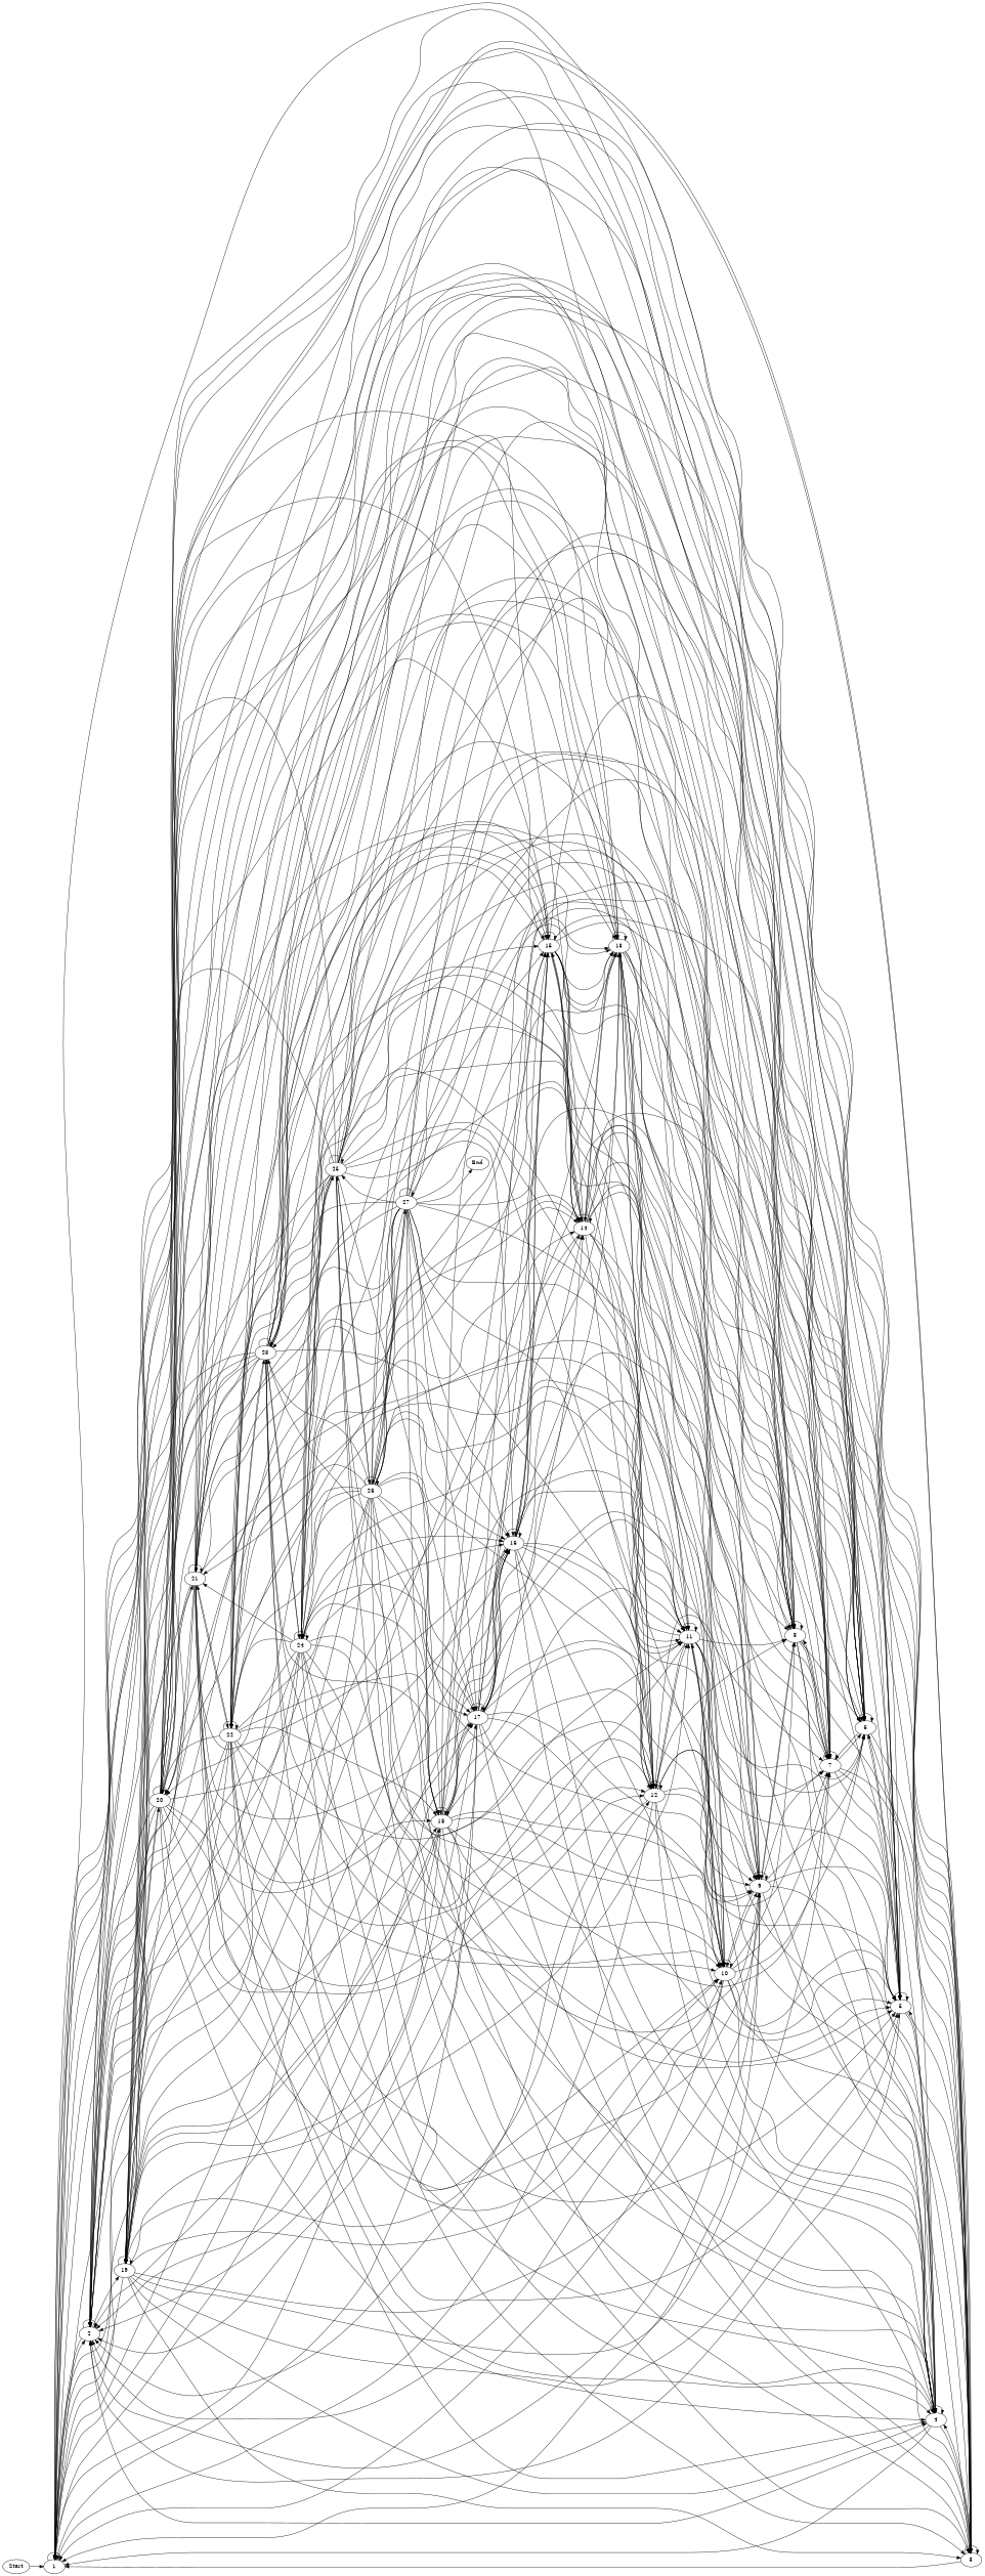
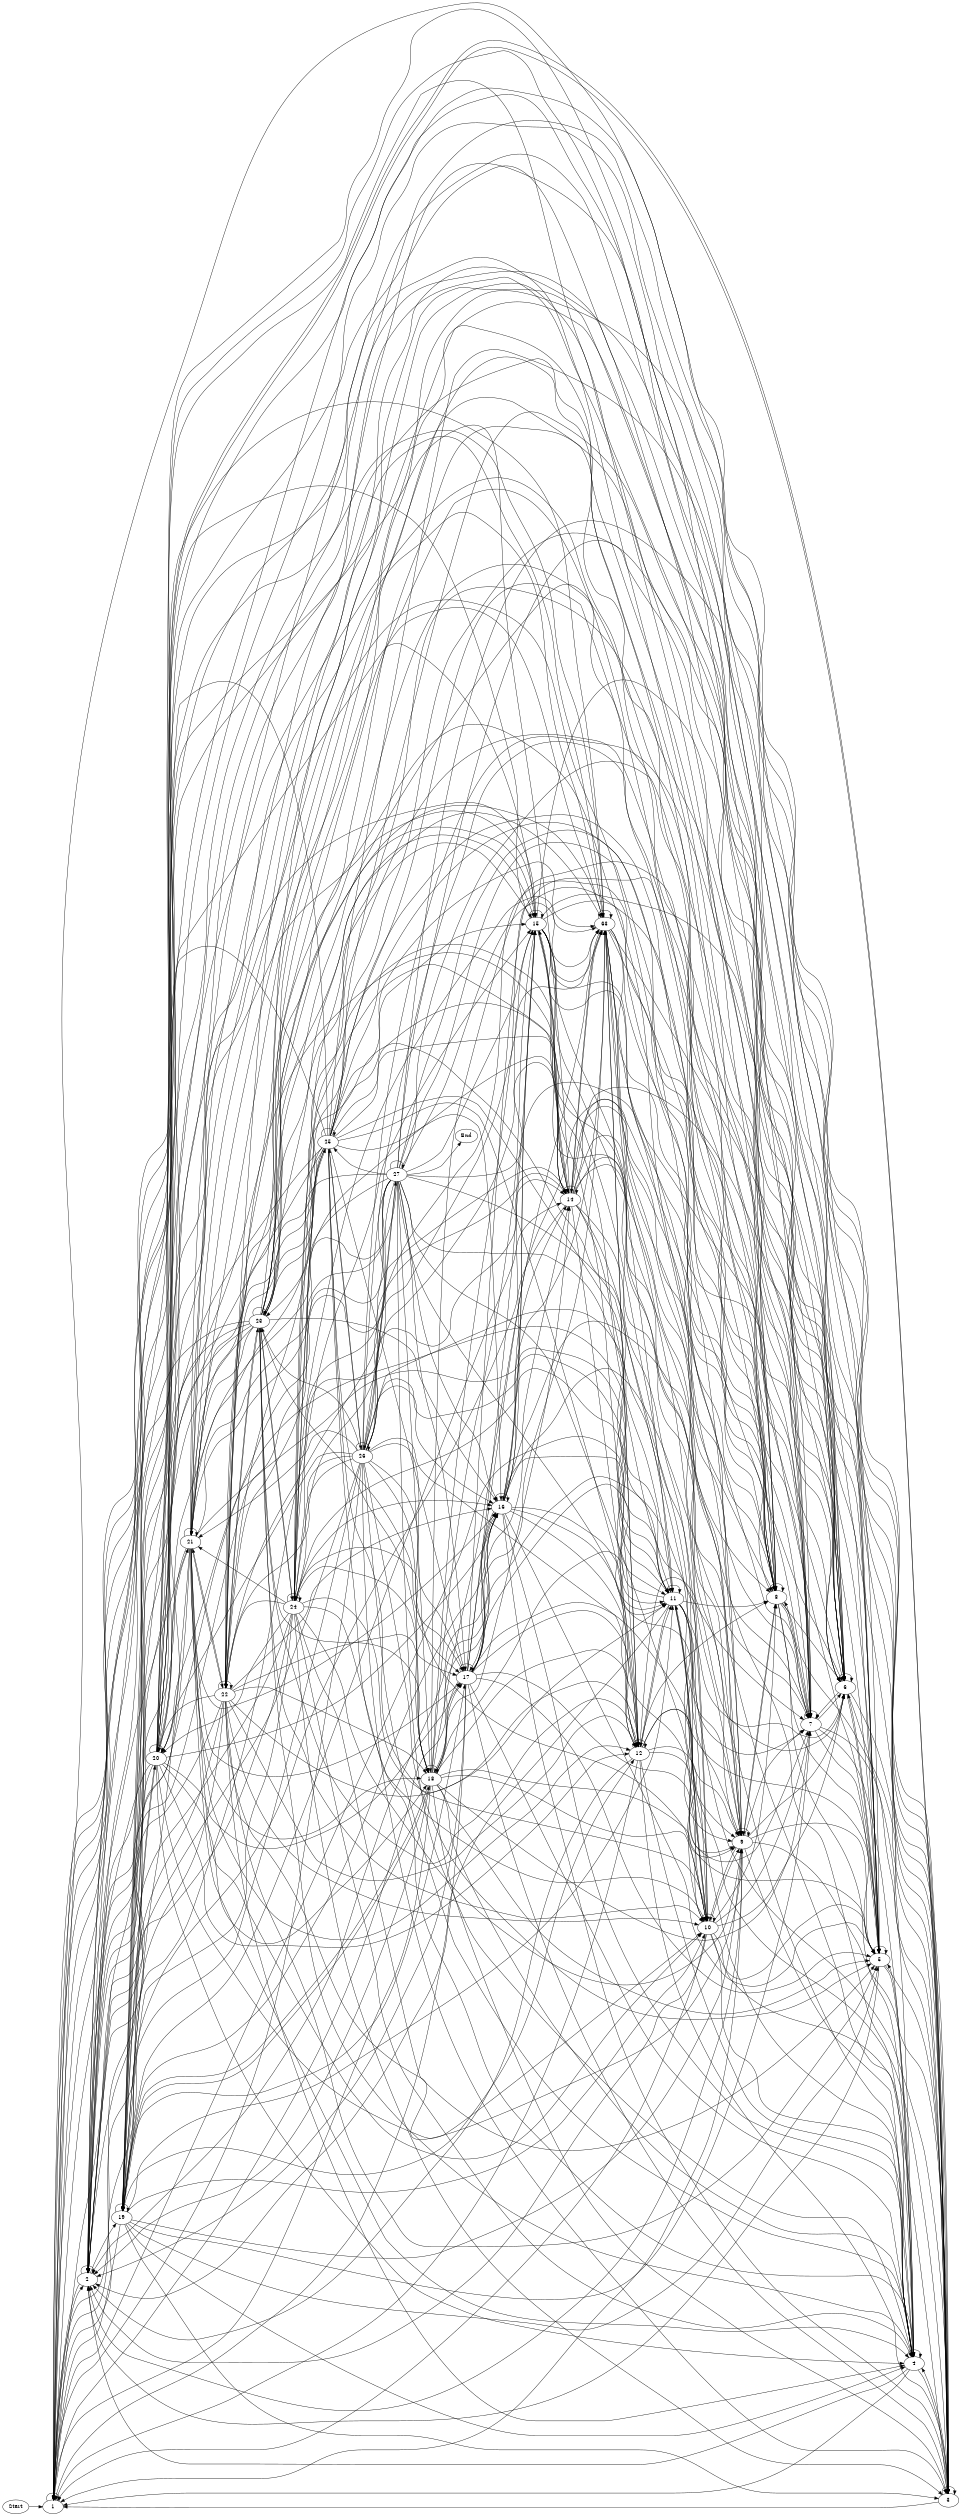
  digraph {
    rankdir=LR
    node [mem=128 rt=100]
    edge [weight=0.0321]
    Start [mem="" rt=""]
    1
    2
    3
    19
    End [mem="" rt=""]
    4
    5
    6
    7
    8
    9
    10
    11
    12
-   13
+   13 [label=63]
    14
    15
    16
    17
    18
    20
    21
    22
    23
    24
    25
    26
    27
    Start -> 1 [weight=1]
    1 -> 1 [weight=0.45]
    1 -> 2 [weight=0.55]
    2 -> 1 [weight=0.3]
    2 -> 2 [weight=0.3]
    2 -> 3 [weight=0.4]
    2 -> 19 [weight=0.045]
    3 -> 1 [weight=0.225]
    3 -> 2 [weight=0.225]
    3 -> 3 [weight=0.225]
    3 -> 4 [weight=0.325]
    19 -> 1 [weight=0.045]
    19 -> 3 [weight=0.045]
    19 -> 19 [weight=0.045]
    19 -> 4 [weight=0.045]
    19 -> 5 [weight=0.045]
    19 -> 6 [weight=0.045]
    19 -> 7 [weight=0.045]
    19 -> 8 [weight=0.045]
    19 -> 9 [weight=0.045]
    19 -> 10 [weight=0.045]
    19 -> 11 [weight=0.045]
    19 -> 12 [weight=0.045]
    19 -> 13 [weight=0.045]
    19 -> 14 [weight=0.045]
    19 -> 15 [weight=0.045]
    19 -> 16 [weight=0.045]
    19 -> 17 [weight=0.045]
    19 -> 18 [weight=0.045]
    19 -> 20 [weight=0.145]
    4 -> 1 [weight=0.18]
    4 -> 2 [weight=0.18]
    4 -> 3 [weight=0.18]
    4 -> 4 [weight=0.18]
    4 -> 5 [weight=0.28]
    5 -> 1 [weight=0.15]
    5 -> 2 [weight=0.15]
    5 -> 3 [weight=0.15]
    5 -> 4 [weight=0.15]
    5 -> 5 [weight=0.15]
    5 -> 6 [weight=0.25]
    6 -> 1 [weight=0.1286]
    6 -> 2 [weight=0.1286]
    6 -> 3 [weight=0.1286]
    6 -> 4 [weight=0.1286]
    6 -> 5 [weight=0.1286]
    6 -> 6 [weight=0.1286]
    6 -> 7 [weight=0.2284]
    7 -> 1 [weight=0.1125]
    7 -> 2 [weight=0.1125]
    7 -> 3 [weight=0.1125]
    7 -> 4 [weight=0.1125]
    7 -> 5 [weight=0.1125]
    7 -> 6 [weight=0.1125]
    7 -> 7 [weight=0.1125]
    7 -> 8 [weight=0.2125]
    8 -> 1 [weight=0.1]
    8 -> 2 [weight=0.1]
    8 -> 3 [weight=0.1]
    8 -> 4 [weight=0.1]
    8 -> 5 [weight=0.1]
    8 -> 6 [weight=0.1]
    8 -> 7 [weight=0.1]
    8 -> 8 [weight=0.1]
    8 -> 9 [weight=0.2]
    9 -> 1 [weight=0.09]
    9 -> 2 [weight=0.09]
    9 -> 3 [weight=0.09]
    9 -> 4 [weight=0.09]
    9 -> 5 [weight=0.09]
    9 -> 6 [weight=0.09]
    9 -> 7 [weight=0.09]
    9 -> 8 [weight=0.09]
    9 -> 9 [weight=0.09]
    9 -> 10 [weight=0.19]
    10 -> 1 [weight=0.0818]
    10 -> 2 [weight=0.0818]
    10 -> 3 [weight=0.0818]
    10 -> 4 [weight=0.0818]
    10 -> 5 [weight=0.0818]
    10 -> 6 [weight=0.0818]
    10 -> 7 [weight=0.0818]
    10 -> 8 [weight=0.0818]
    10 -> 9 [weight=0.0818]
    10 -> 10 [weight=0.0818]
    10 -> 11 [weight=0.182]
    11 -> 1 [weight=0.075]
    11 -> 2 [weight=0.075]
    11 -> 3 [weight=0.075]
    11 -> 4 [weight=0.075]
    11 -> 5 [weight=0.075]
    11 -> 6 [weight=0.075]
    11 -> 7 [weight=0.075]
    11 -> 8 [weight=0.075]
    11 -> 9 [weight=0.075]
    11 -> 10 [weight=0.075]
    11 -> 11 [weight=0.075]
    11 -> 12 [weight=0.175]
    12 -> 1 [weight=0.0692]
    12 -> 2 [weight=0.0692]
    12 -> 3 [weight=0.0692]
    12 -> 4 [weight=0.0692]
    12 -> 5 [weight=0.0692]
    12 -> 6 [weight=0.0692]
    12 -> 7 [weight=0.0692]
    12 -> 8 [weight=0.0692]
    12 -> 9 [weight=0.0692]
    12 -> 10 [weight=0.0692]
    12 -> 11 [weight=0.0692]
    12 -> 12 [weight=0.0692]
    12 -> 13 [weight=0.1696]
    13 -> 1 [weight=0.0643]
    13 -> 2 [weight=0.0643]
    13 -> 3 [weight=0.0643]
    13 -> 4 [weight=0.0643]
    13 -> 5 [weight=0.0643]
    13 -> 6 [weight=0.0643]
    13 -> 7 [weight=0.0643]
    13 -> 8 [weight=0.0643]
    13 -> 9 [weight=0.0643]
    13 -> 10 [weight=0.0643]
    13 -> 11 [weight=0.0643]
    13 -> 12 [weight=0.0643]
    13 -> 13 [weight=0.0643]
    13 -> 14 [weight=0.1641]
    14 -> 1 [weight=0.06]
    14 -> 2 [weight=0.06]
    14 -> 3 [weight=0.06]
    14 -> 4 [weight=0.06]
    14 -> 5 [weight=0.06]
    14 -> 6 [weight=0.06]
    14 -> 7 [weight=0.06]
    14 -> 8 [weight=0.06]
    14 -> 9 [weight=0.06]
    14 -> 10 [weight=0.06]
    14 -> 11 [weight=0.06]
    14 -> 12 [weight=0.06]
    14 -> 13 [weight=0.06]
    14 -> 14 [weight=0.06]
    14 -> 15 [weight=0.16]
    15 -> 1 [weight=0.0562]
    15 -> 2 [weight=0.0562]
    15 -> 3 [weight=0.0562]
    15 -> 4 [weight=0.0562]
    15 -> 5 [weight=0.0562]
    15 -> 6 [weight=0.0562]
    15 -> 7 [weight=0.0562]
    15 -> 8 [weight=0.0562]
    15 -> 9 [weight=0.0562]
    15 -> 10 [weight=0.0562]
    15 -> 11 [weight=0.0562]
    15 -> 12 [weight=0.0562]
    15 -> 13 [weight=0.0562]
    15 -> 14 [weight=0.0562]
    15 -> 15 [weight=0.0562]
    15 -> 16 [weight=0.157]
    16 -> 1 [weight=0.0529]
    16 -> 2 [weight=0.0529]
    16 -> 3 [weight=0.0529]
    16 -> 4 [weight=0.0529]
    16 -> 5 [weight=0.0529]
    16 -> 6 [weight=0.0529]
    16 -> 7 [weight=0.0529]
    16 -> 8 [weight=0.0529]
    16 -> 9 [weight=0.0529]
    16 -> 10 [weight=0.0529]
    16 -> 11 [weight=0.0529]
    16 -> 12 [weight=0.0529]
    16 -> 13 [weight=0.0529]
    16 -> 14 [weight=0.0529]
    16 -> 15 [weight=0.0529]
    16 -> 16 [weight=0.0529]
    16 -> 17 [weight=0.1536]
    17 -> 1 [weight=0.05]
    17 -> 2 [weight=0.05]
    17 -> 3 [weight=0.05]
    17 -> 4 [weight=0.05]
    17 -> 5 [weight=0.05]
    17 -> 6 [weight=0.05]
    17 -> 7 [weight=0.05]
    17 -> 8 [weight=0.05]
    17 -> 9 [weight=0.05]
    17 -> 10 [weight=0.05]
    17 -> 11 [weight=0.05]
    17 -> 12 [weight=0.05]
    17 -> 13 [weight=0.05]
    17 -> 14 [weight=0.05]
    17 -> 15 [weight=0.05]
    17 -> 16 [weight=0.05]
    17 -> 17 [weight=0.05]
    17 -> 18 [weight=0.15]
    18 -> 1 [weight=0.0474]
    18 -> 2 [weight=0.0474]
    18 -> 3 [weight=0.0474]
    18 -> 19 [weight=0.1468]
    18 -> 4 [weight=0.0474]
    18 -> 5 [weight=0.0474]
    18 -> 6 [weight=0.0474]
    18 -> 7 [weight=0.0474]
    18 -> 8 [weight=0.0474]
    18 -> 9 [weight=0.0474]
    18 -> 10 [weight=0.0474]
    18 -> 11 [weight=0.0474]
    18 -> 12 [weight=0.0474]
    18 -> 13 [weight=0.0474]
    18 -> 14 [weight=0.0474]
    18 -> 15 [weight=0.0474]
    18 -> 16 [weight=0.0474]
    18 -> 17 [weight=0.0474]
    18 -> 18 [weight=0.0474]
    20 -> 1 [weight=0.0429]
    20 -> 2 [weight=0.0429]
    20 -> 3 [weight=0.0429]
    20 -> 19 [weight=0.0429]
    20 -> 4 [weight=0.0429]
    20 -> 5 [weight=0.0429]
    20 -> 6 [weight=0.0429]
    20 -> 7 [weight=0.0429]
    20 -> 8 [weight=0.0429]
    20 -> 9 [weight=0.0429]
    20 -> 10 [weight=0.0429]
    20 -> 11 [weight=0.0429]
    20 -> 12 [weight=0.0429]
    20 -> 13 [weight=0.0429]
    20 -> 14 [weight=0.0429]
    20 -> 15 [weight=0.0429]
    20 -> 16 [weight=0.0429]
    20 -> 17 [weight=0.0429]
    20 -> 18 [weight=0.0429]
    20 -> 20 [weight=0.0429]
    20 -> 21 [weight=0.142]
    21 -> 1 [weight=0.0409]
    21 -> 2 [weight=0.0409]
    21 -> 3 [weight=0.0409]
    21 -> 19 [weight=0.0409]
    21 -> 4 [weight=0.0409]
    21 -> 5 [weight=0.0409]
    21 -> 6 [weight=0.0409]
    21 -> 7 [weight=0.0409]
    21 -> 8 [weight=0.0409]
    21 -> 9 [weight=0.0409]
    21 -> 10 [weight=0.0409]
    21 -> 11 [weight=0.0409]
    21 -> 12 [weight=0.0409]
    21 -> 13 [weight=0.0409]
    21 -> 14 [weight=0.0409]
    21 -> 15 [weight=0.0409]
    21 -> 16 [weight=0.0409]
    21 -> 17 [weight=0.0409]
    21 -> 18 [weight=0.0409]
    21 -> 20 [weight=0.0409]
    21 -> 21 [weight=0.0409]
    21 -> 22 [weight=0.1411]
    22 -> 1 [weight=0.0391]
    22 -> 2 [weight=0.0391]
    22 -> 3 [weight=0.0391]
    22 -> 19 [weight=0.0391]
    22 -> 4 [weight=0.0391]
    22 -> 5 [weight=0.0391]
    22 -> 6 [weight=0.0391]
    22 -> 7 [weight=0.0391]
    22 -> 8 [weight=0.0391]
    22 -> 9 [weight=0.0391]
    22 -> 10 [weight=0.0391]
    22 -> 11 [weight=0.0391]
    22 -> 12 [weight=0.0391]
    22 -> 13 [weight=0.0391]
    22 -> 14 [weight=0.0391]
    22 -> 15 [weight=0.0391]
    22 -> 16 [weight=0.0391]
    22 -> 17 [weight=0.0391]
    22 -> 18 [weight=0.0391]
    22 -> 20 [weight=0.0391]
    22 -> 21 [weight=0.0391]
    22 -> 22 [weight=0.0391]
    22 -> 23 [weight=0.1398]
    23 -> 1 [weight=0.0375]
    23 -> 2 [weight=0.0375]
    23 -> 3 [weight=0.0375]
    23 -> 19 [weight=0.0375]
    23 -> 4 [weight=0.0375]
    23 -> 5 [weight=0.0375]
    23 -> 6 [weight=0.0375]
    23 -> 7 [weight=0.0375]
    23 -> 8 [weight=0.0375]
    23 -> 9 [weight=0.0375]
    23 -> 10 [weight=0.0375]
    23 -> 11 [weight=0.0375]
    23 -> 12 [weight=0.0375]
    23 -> 13 [weight=0.0375]
    23 -> 14 [weight=0.0375]
    23 -> 15 [weight=0.0375]
    23 -> 16 [weight=0.0375]
    23 -> 17 [weight=0.0375]
    23 -> 18 [weight=0.0375]
    23 -> 20 [weight=0.0375]
    23 -> 21 [weight=0.0375]
    23 -> 22 [weight=0.0375]
    23 -> 23 [weight=0.0375]
    23 -> 24 [weight=0.1375]
    24 -> 1 [weight=0.036]
    24 -> 2 [weight=0.036]
    24 -> 3 [weight=0.036]
    24 -> 19 [weight=0.036]
    24 -> 4 [weight=0.036]
    24 -> 5 [weight=0.036]
    24 -> 6 [weight=0.036]
    24 -> 7 [weight=0.036]
    24 -> 8 [weight=0.036]
    24 -> 9 [weight=0.036]
    24 -> 10 [weight=0.036]
    24 -> 11 [weight=0.036]
    24 -> 12 [weight=0.036]
    24 -> 13 [weight=0.036]
    24 -> 14 [weight=0.036]
    24 -> 15 [weight=0.036]
    24 -> 16 [weight=0.036]
    24 -> 17 [weight=0.036]
    24 -> 18 [weight=0.036]
    24 -> 20 [weight=0.036]
    24 -> 21 [weight=0.036]
    24 -> 22 [weight=0.036]
    24 -> 23 [weight=0.036]
    24 -> 24 [weight=0.036]
    24 -> 25 [weight=0.136]
    25 -> 1 [weight=0.0346]
    25 -> 2 [weight=0.0346]
    25 -> 3 [weight=0.0346]
    25 -> 19 [weight=0.0346]
    25 -> 4 [weight=0.0346]
    25 -> 5 [weight=0.0346]
    25 -> 6 [weight=0.0346]
    25 -> 7 [weight=0.0346]
    25 -> 8 [weight=0.0346]
    25 -> 9 [weight=0.0346]
    25 -> 10 [weight=0.0346]
    25 -> 11 [weight=0.0346]
    25 -> 12 [weight=0.0346]
    25 -> 13 [weight=0.0346]
    25 -> 14 [weight=0.0346]
    25 -> 15 [weight=0.0346]
    25 -> 16 [weight=0.0346]
    25 -> 17 [weight=0.0346]
    25 -> 18 [weight=0.0346]
    25 -> 20 [weight=0.0346]
    25 -> 21 [weight=0.0346]
    25 -> 22 [weight=0.0346]
    25 -> 23 [weight=0.0346]
    25 -> 24 [weight=0.0346]
    25 -> 25 [weight=0.0346]
    25 -> 26 [weight=0.135]
    26 -> 1 [weight=0.0333]
    26 -> 2 [weight=0.0333]
    26 -> 3 [weight=0.0333]
    26 -> 19 [weight=0.0333]
    26 -> 4 [weight=0.0333]
    26 -> 5 [weight=0.0333]
    26 -> 6 [weight=0.0333]
    26 -> 7 [weight=0.0333]
    26 -> 8 [weight=0.0333]
    26 -> 9 [weight=0.0333]
    26 -> 10 [weight=0.0333]
    26 -> 11 [weight=0.0333]
    26 -> 12 [weight=0.0333]
    26 -> 13 [weight=0.0333]
    26 -> 14 [weight=0.0333]
    26 -> 15 [weight=0.0333]
    26 -> 16 [weight=0.0333]
    26 -> 17 [weight=0.0333]
    26 -> 18 [weight=0.0333]
    26 -> 20 [weight=0.0333]
    26 -> 21 [weight=0.0333]
    26 -> 22 [weight=0.0333]
    26 -> 23 [weight=0.0333]
    26 -> 24 [weight=0.0333]
    26 -> 25 [weight=0.0333]
    26 -> 26 [weight=0.0333]
    26 -> 27 [weight=0.1342]
    27 -> 1
    27 -> 2
    27 -> 3
    27 -> 19
    27 -> End [weight=0.1333]
    27 -> 4
    27 -> 5
    27 -> 6
    27 -> 7
    27 -> 8
    27 -> 9
    27 -> 10
    27 -> 11
    27 -> 12
    27 -> 13
    27 -> 14
    27 -> 15
    27 -> 16
    27 -> 17
    27 -> 18
    27 -> 20
    27 -> 21
    27 -> 22
    27 -> 23
    27 -> 24
    27 -> 25
    27 -> 26
    27 -> 27
  }
